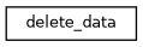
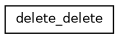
  digraph {
    rankdir=LR
-   n1 [color=black fillcolor=white fontname=Helvetica fontsize=10 height=0.2 label=delete_data shape=record style=filled width=0.4]
+   n1 [color=black fillcolor=white fontname=Helvetica fontsize=10 height=0.2 label=delete_delete shape=record style=filled width=0.4]
  }
